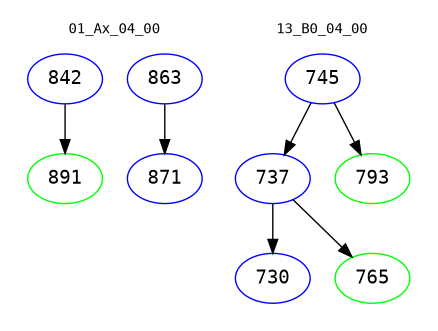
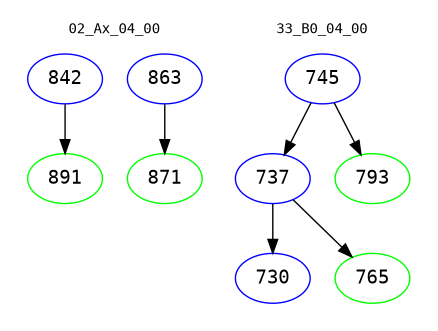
  digraph {
    fontname="DejaVu Sans Mono"
    node [color=blue fontname="DejaVu Sans Mono"]
    edge [color=black fontname="DejaVu Sans Mono"]
    n1 [label=863]
    n2 [label=842]
-   n3 [label=871]
+   n3 [color=green label=871]
    n4 [color=green label=891]
    n5 [label=737]
    n6 [label=730]
    n7 [label=745]
    n8 [color=green label=765]
    n9 [color=green label=793]
    subgraph cluster_1 {
      color=white
      fontsize=10
-     label="01_Ax_04_00"
+     label="02_Ax_04_00"
      n1
      n2
      n3
      n4
    }
    subgraph cluster_2 {
      color=white
      fontsize=10
-     label="13_B0_04_00"
+     label="33_B0_04_00"
      n5
      n6
      n7
      n8
      n9
    }
    n1 -> n3
    n2 -> n4
    n5 -> n6
    n5 -> n8
    n7 -> n5
    n7 -> n9
  }
